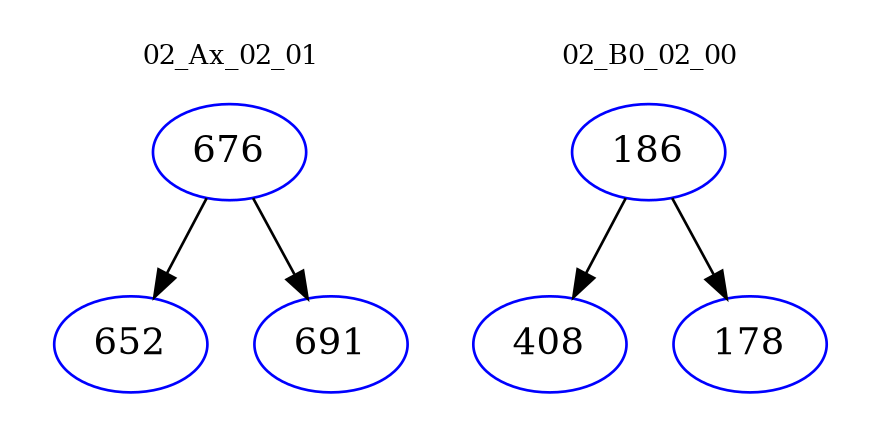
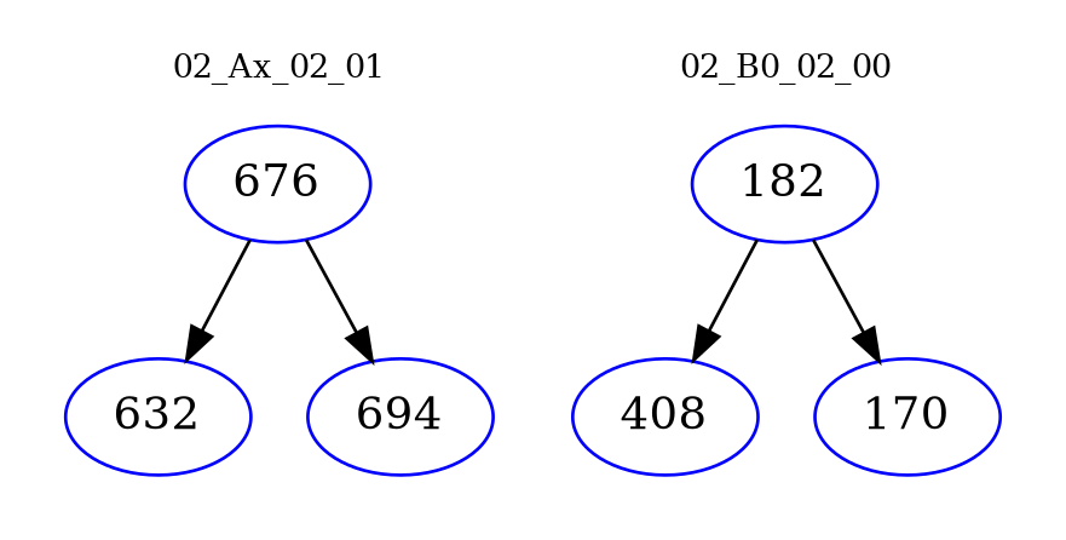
  digraph {
    node [color=blue]
    edge [color=black]
    n1 [label=676]
-   n2 [label=652]
-   n3 [label=691]
-   n4 [label=186]
+   n2 [label=632]
+   n3 [label=694]
+   n4 [label=182]
    n5 [label=408]
-   n6 [label=178]
+   n6 [label=170]
    subgraph cluster_1 {
      color=white
      fontsize=10
      label="02_Ax_02_01"
      n1
      n2
      n3
    }
    subgraph cluster_2 {
      color=white
      fontsize=10
      label="02_B0_02_00"
      n4
      n5
      n6
    }
    n1 -> n2
    n1 -> n3
    n4 -> n5
    n4 -> n6
  }
